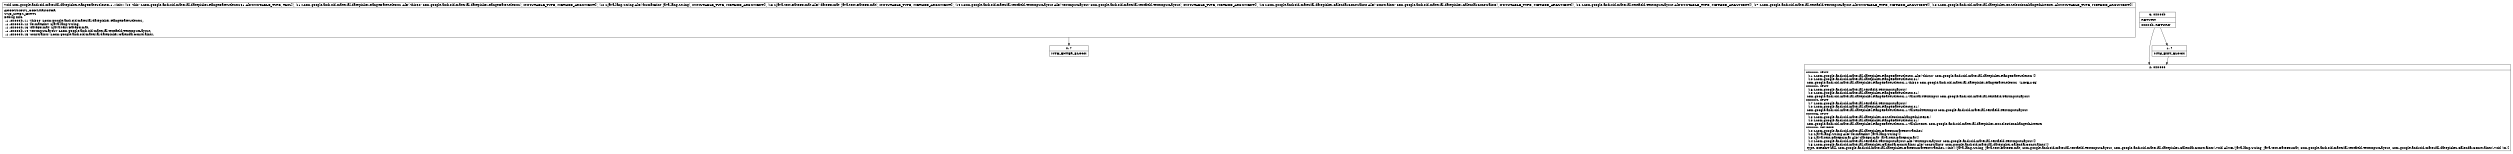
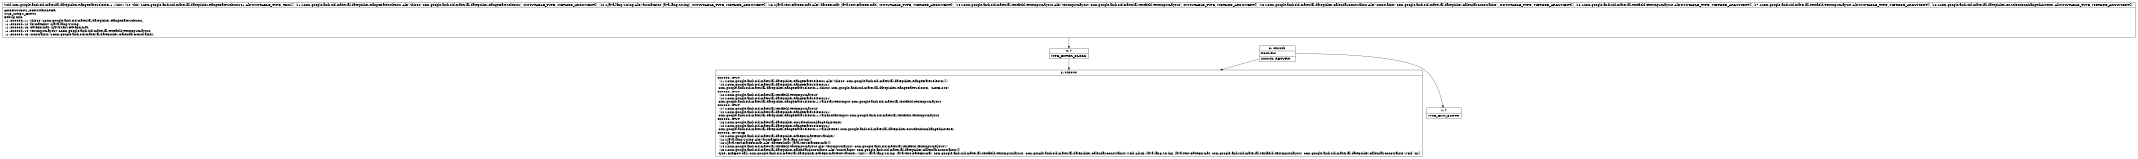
  digraph {
    node [shape=record]
    n1 [label="{0\:\ ?|MTH_ENTER_BLOCK\l}"]
    n2 [label="{2\:\ 0x0000|0x0000: IPUT  \l  (r1 I:com.google.android.material.datepicker.RangeDateSelector A[D('this$0' com.google.android.material.datepicker.RangeDateSelector)])\l  (r0 I:com.google.android.material.datepicker.RangeDateSelector$1)\l com.google.android.material.datepicker.RangeDateSelector.1.this$0 com.google.android.material.datepicker.RangeDateSelector  (LINE:245)\l0x0002: IPUT  \l  (r6 I:com.google.android.material.textfield.TextInputLayout)\l  (r0 I:com.google.android.material.datepicker.RangeDateSelector$1)\l com.google.android.material.datepicker.RangeDateSelector.1.val$startTextInput com.google.android.material.textfield.TextInputLayout \l0x0004: IPUT  \l  (r7 I:com.google.android.material.textfield.TextInputLayout)\l  (r0 I:com.google.android.material.datepicker.RangeDateSelector$1)\l com.google.android.material.datepicker.RangeDateSelector.1.val$endTextInput com.google.android.material.textfield.TextInputLayout \l0x0006: IPUT  \l  (r8 I:com.google.android.material.datepicker.OnSelectionChangedListener)\l  (r0 I:com.google.android.material.datepicker.RangeDateSelector$1)\l com.google.android.material.datepicker.RangeDateSelector.1.val$listener com.google.android.material.datepicker.OnSelectionChangedListener \l0x0008: INVOKE  \l  (r0 I:com.google.android.material.datepicker.DateFormatTextWatcher)\l  (r2 I:java.lang.String A[D('formatHint' java.lang.String)])\l  (r3 I:java.text.DateFormat A[D('dateFormat' java.text.DateFormat)])\l  (r4 I:com.google.android.material.textfield.TextInputLayout A[D('textInputLayout' com.google.android.material.textfield.TextInputLayout)])\l  (r5 I:com.google.android.material.datepicker.CalendarConstraints A[D('constraints' com.google.android.material.datepicker.CalendarConstraints)])\l type: DIRECT call: com.google.android.material.datepicker.DateFormatTextWatcher.\<init\>(java.lang.String, java.text.DateFormat, com.google.android.material.textfield.TextInputLayout, com.google.android.material.datepicker.CalendarConstraints):void A[MD:(java.lang.String, java.text.DateFormat, com.google.android.material.textfield.TextInputLayout, com.google.android.material.datepicker.CalendarConstraints):void (m)]\l}"]
    n3 [label="{3\:\ 0x000b|RETURN\l|0x000b: RETURN   \l}"]
    n4 [label="{1\:\ ?|MTH_EXIT_BLOCK\l}"]
    n5 [label="{void com.google.android.material.datepicker.RangeDateSelector.1.\<init\>((r0 'this' I:com.google.android.material.datepicker.RangeDateSelector$1 A[IMMUTABLE_TYPE, THIS]), (r1 I:com.google.android.material.datepicker.RangeDateSelector A[D('this$0' com.google.android.material.datepicker.RangeDateSelector), IMMUTABLE_TYPE, METHOD_ARGUMENT]), (r2 I:java.lang.String A[D('formatHint' java.lang.String), IMMUTABLE_TYPE, METHOD_ARGUMENT]), (r3 I:java.text.DateFormat A[D('dateFormat' java.text.DateFormat), IMMUTABLE_TYPE, METHOD_ARGUMENT]), (r4 I:com.google.android.material.textfield.TextInputLayout A[D('textInputLayout' com.google.android.material.textfield.TextInputLayout), IMMUTABLE_TYPE, METHOD_ARGUMENT]), (r5 I:com.google.android.material.datepicker.CalendarConstraints A[D('constraints' com.google.android.material.datepicker.CalendarConstraints), IMMUTABLE_TYPE, METHOD_ARGUMENT]), (r6 I:com.google.android.material.textfield.TextInputLayout A[IMMUTABLE_TYPE, METHOD_ARGUMENT]), (r7 I:com.google.android.material.textfield.TextInputLayout A[IMMUTABLE_TYPE, METHOD_ARGUMENT]), (r8 I:com.google.android.material.datepicker.OnSelectionChangedListener A[IMMUTABLE_TYPE, METHOD_ARGUMENT]))  | ANONYMOUS_CONSTRUCTOR\lUSE_LINES_HINTS\lDebug Info:\l  \-1 \-0x000b: r1 'this$0' Lcom\/google\/android\/material\/datepicker\/RangeDateSelector;\l  \-1 \-0x000b: r2 'formatHint' Ljava\/lang\/String;\l  \-1 \-0x000b: r3 'dateFormat' Ljava\/text\/DateFormat;\l  \-1 \-0x000b: r4 'textInputLayout' Lcom\/google\/android\/material\/textfield\/TextInputLayout;\l  \-1 \-0x000b: r5 'constraints' Lcom\/google\/android\/material\/datepicker\/CalendarConstraints;\l}"]
-   n4 -> n2
+   n1 -> n2
    n3 -> n2
    n3 -> n4
    n5 -> n1
  }
